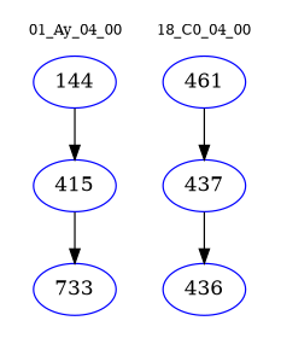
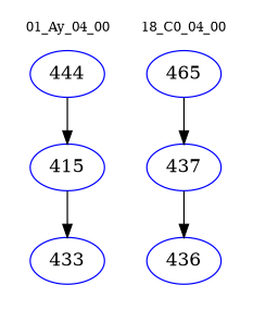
  digraph {
    node [color=blue]
    edge [color=black]
-   n1 [label=144]
+   n1 [label=444]
    n2 [label=415]
-   n3 [label=733]
-   n4 [label=461]
+   n3 [label=433]
+   n4 [label=465]
    n5 [label=437]
    n6 [label=436]
    subgraph cluster_1 {
      color=white
      fontsize=10
      label="01_Ay_04_00"
      n1
      n2
      n3
    }
    subgraph cluster_2 {
      color=white
      fontsize=10
      label="18_C0_04_00"
      n4
      n5
      n6
    }
    n1 -> n2
    n2 -> n3
    n4 -> n5
    n5 -> n6
  }
